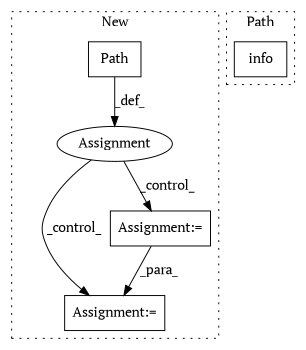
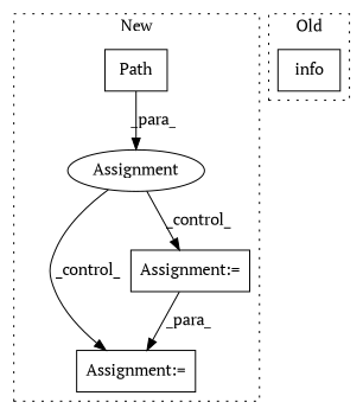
  digraph {
    fontname="PT Serif"
    node [a=32 fontname="PT Serif" l=1 shape=box]
    edge [fontname="PT Serif"]
    n1 [l="5,1" label=Path s="2107,2162"]
    n2 [a=7 label="Assignment:=" s=2211]
    n3 [a=42 label=Assignment shape=ellipse l=""]
    n4 [a=7 label="Assignment:=" s=2183]
    n5 [l=6 label=info s=1633]
    subgraph cluster_1 {
      label=New
      style=dotted
      n1
      n2
      n3
      n4
    }
    subgraph cluster_2 {
-     label=Path
+     label=Old
      style=dotted
      n5
    }
-   n1 -> n3 [label=_def_]
+   n1 -> n3 [label=_para_]
    n3 -> n2 [label=_control_]
    n3 -> n4 [label=_control_]
    n4 -> n2 [label=_para_]
  }
